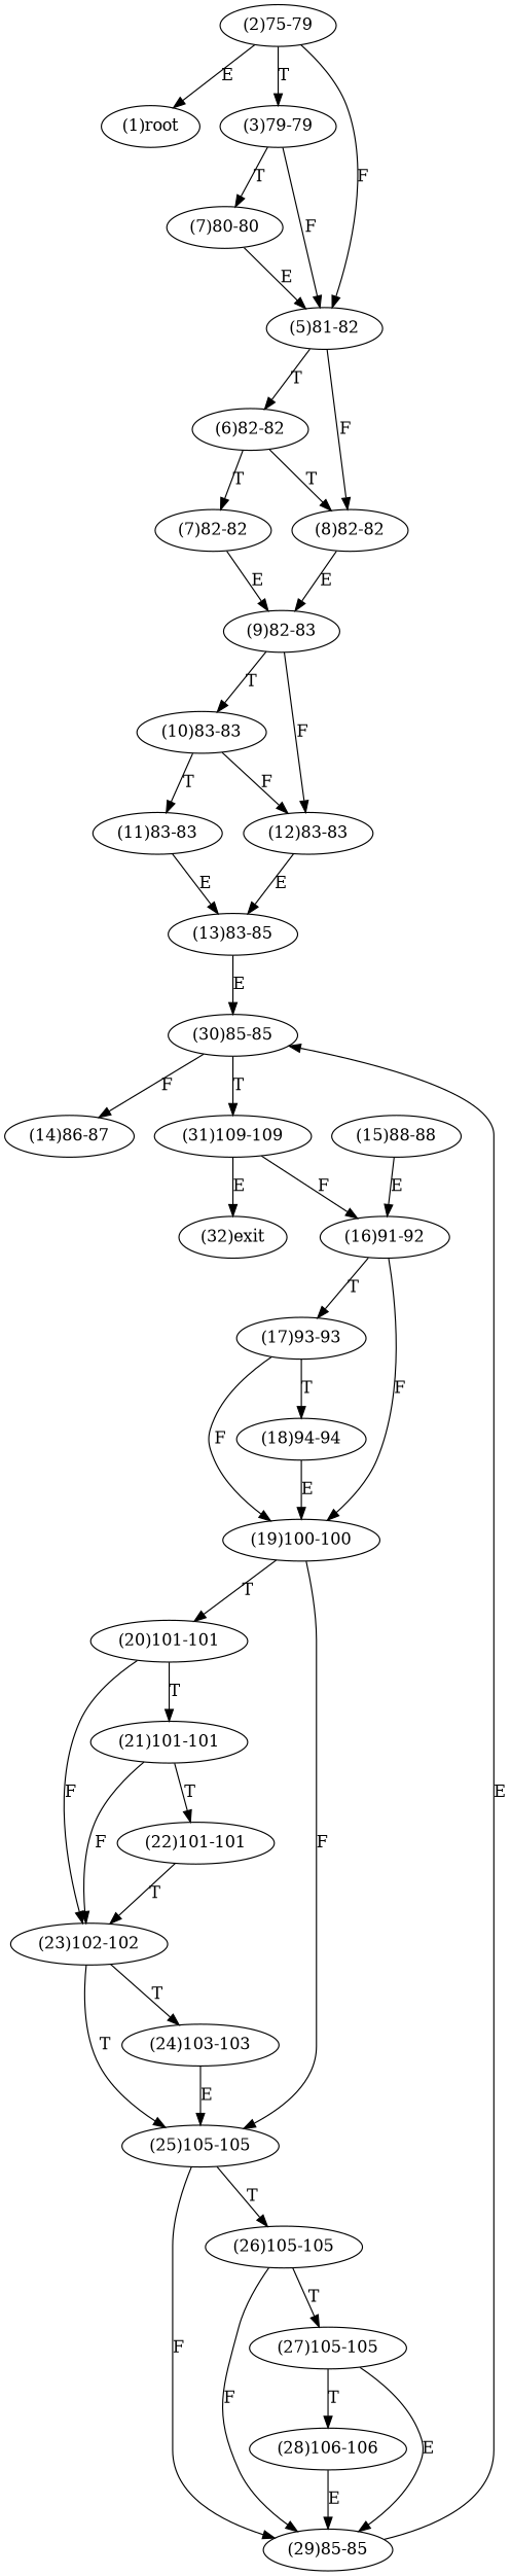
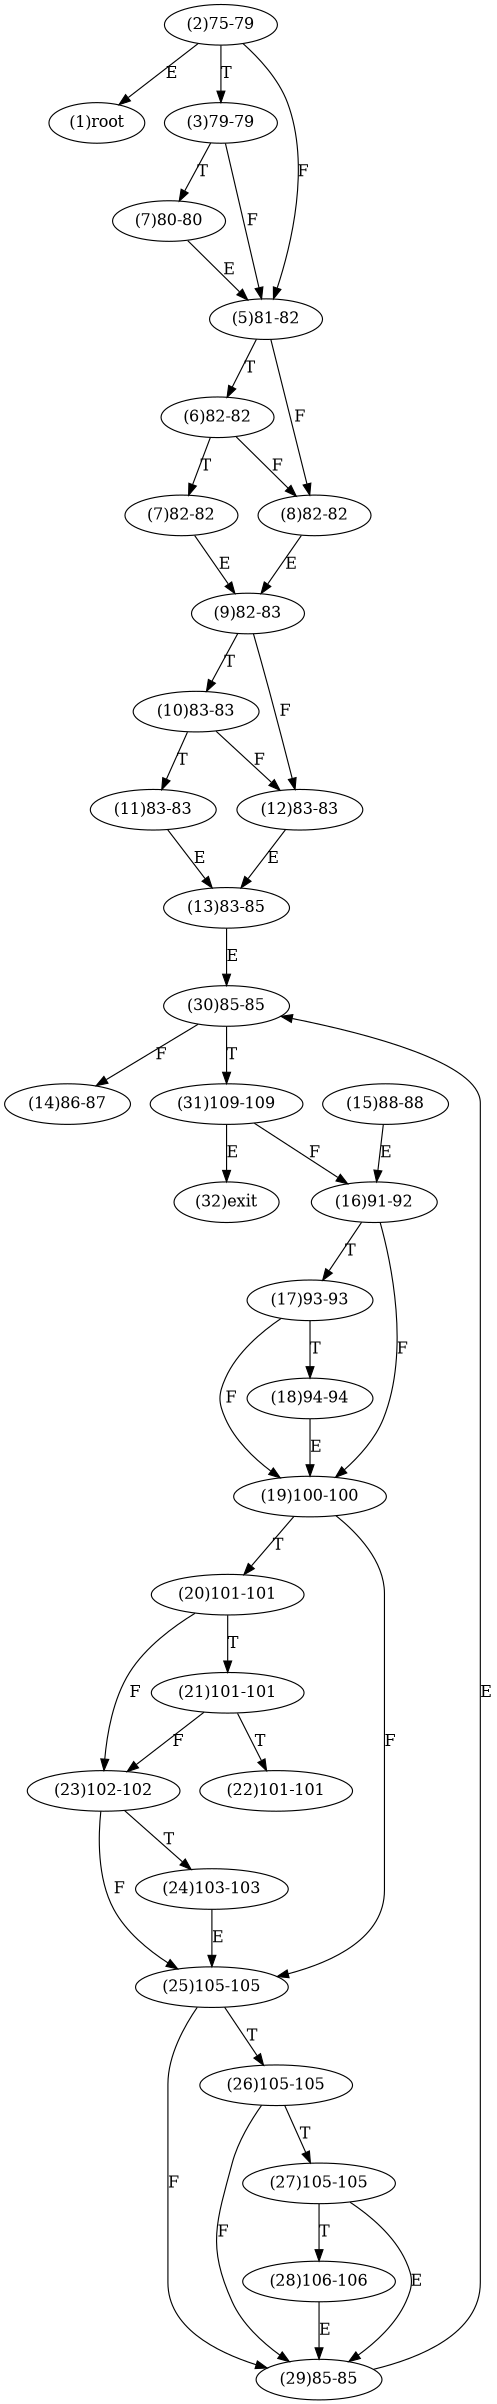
  digraph {
    n1 [label="(1)root"]
    n2 [label="(2)75-79"]
    n3 [label="(3)79-79"]
    n4 [label="(5)81-82"]
    n5 [label="(7)80-80"]
    n6 [label="(6)82-82"]
    n7 [label="(8)82-82"]
    n8 [label="(7)82-82"]
    n9 [label="(9)82-83"]
    n10 [label="(10)83-83"]
    n11 [label="(12)83-83"]
    n12 [label="(11)83-83"]
    n13 [label="(13)83-85"]
    n14 [label="(30)85-85"]
    n15 [label="(14)86-87"]
    n16 [label="(31)109-109"]
    n17 [label="(15)88-88"]
    n18 [label="(16)91-92"]
    n19 [label="(17)93-93"]
    n20 [label="(19)100-100"]
    n21 [label="(18)94-94"]
    n22 [label="(20)101-101"]
    n23 [label="(25)105-105"]
    n24 [label="(21)101-101"]
    n25 [label="(23)102-102"]
    n26 [label="(26)105-105"]
    n27 [label="(29)85-85"]
    n28 [label="(22)101-101"]
    n29 [label="(24)103-103"]
    n30 [label="(27)105-105"]
    n31 [label="(28)106-106"]
    n32 [label="(32)exit"]
    n2 -> n1 [label=E]
    n2 -> n3 [label=T]
    n2 -> n4 [label=F]
    n3 -> n4 [label=F]
    n3 -> n5 [label=T]
    n4 -> n6 [label=T]
    n4 -> n7 [label=F]
    n5 -> n4 [label=E]
-   n6 -> n7 [label=T]
+   n6 -> n7 [label=F]
    n6 -> n8 [label=T]
    n7 -> n9 [label=E]
    n8 -> n9 [label=E]
    n9 -> n10 [label=T]
    n9 -> n11 [label=F]
    n10 -> n11 [label=F]
    n10 -> n12 [label=T]
    n11 -> n13 [label=E]
    n12 -> n13 [label=E]
    n13 -> n14 [label=E]
    n14 -> n15 [label=F]
    n14 -> n16 [label=T]
    n16 -> n18 [label=F]
    n16 -> n32 [label=E]
    n17 -> n18 [label=E]
    n18 -> n19 [label=T]
    n18 -> n20 [label=F]
    n19 -> n20 [label=F]
    n19 -> n21 [label=T]
    n20 -> n22 [label=T]
    n20 -> n23 [label=F]
    n21 -> n20 [label=E]
    n22 -> n24 [label=T]
    n22 -> n25 [label=F]
    n23 -> n26 [label=T]
    n23 -> n27 [label=F]
    n24 -> n25 [label=F]
    n24 -> n28 [label=T]
-   n25 -> n23 [label=T]
+   n25 -> n23 [label=F]
    n25 -> n29 [label=T]
    n26 -> n27 [label=F]
    n26 -> n30 [label=T]
    n27 -> n14 [label=E]
-   n28 -> n25 [label=T]
    n29 -> n23 [label=E]
    n30 -> n27 [label=E]
    n30 -> n31 [label=T]
    n31 -> n27 [label=E]
  }
